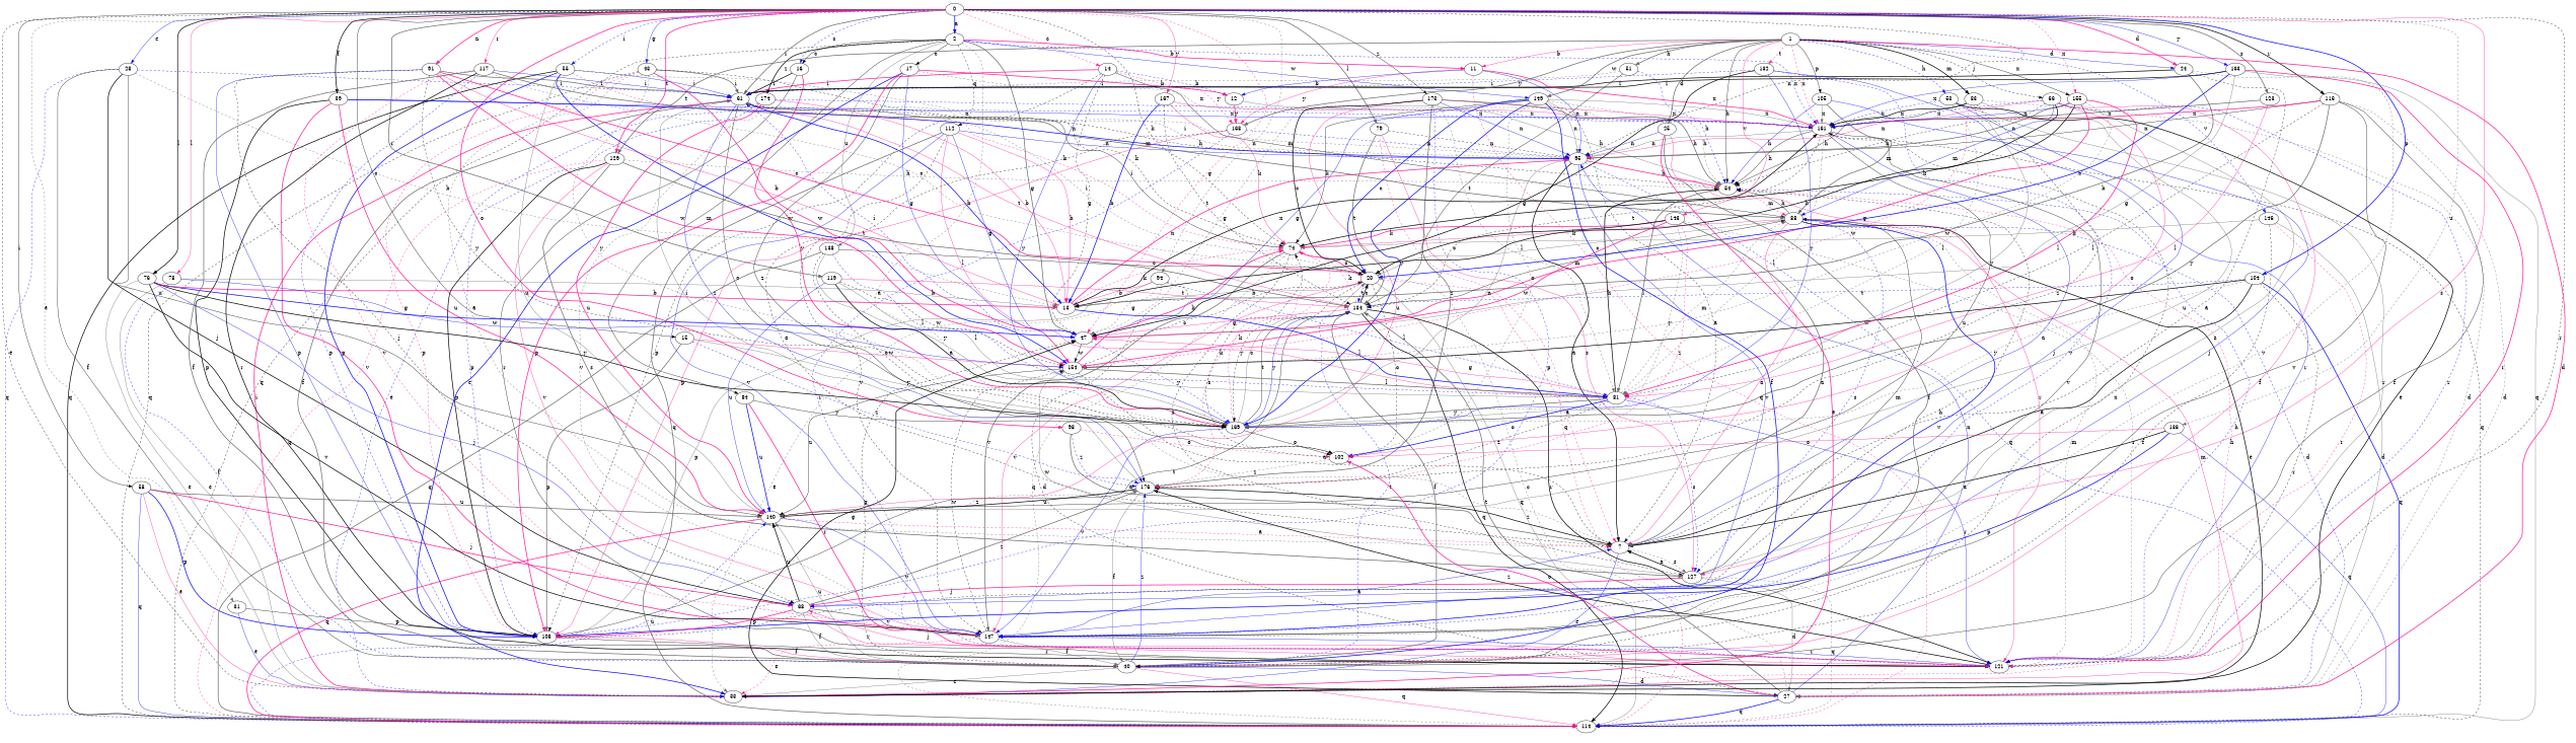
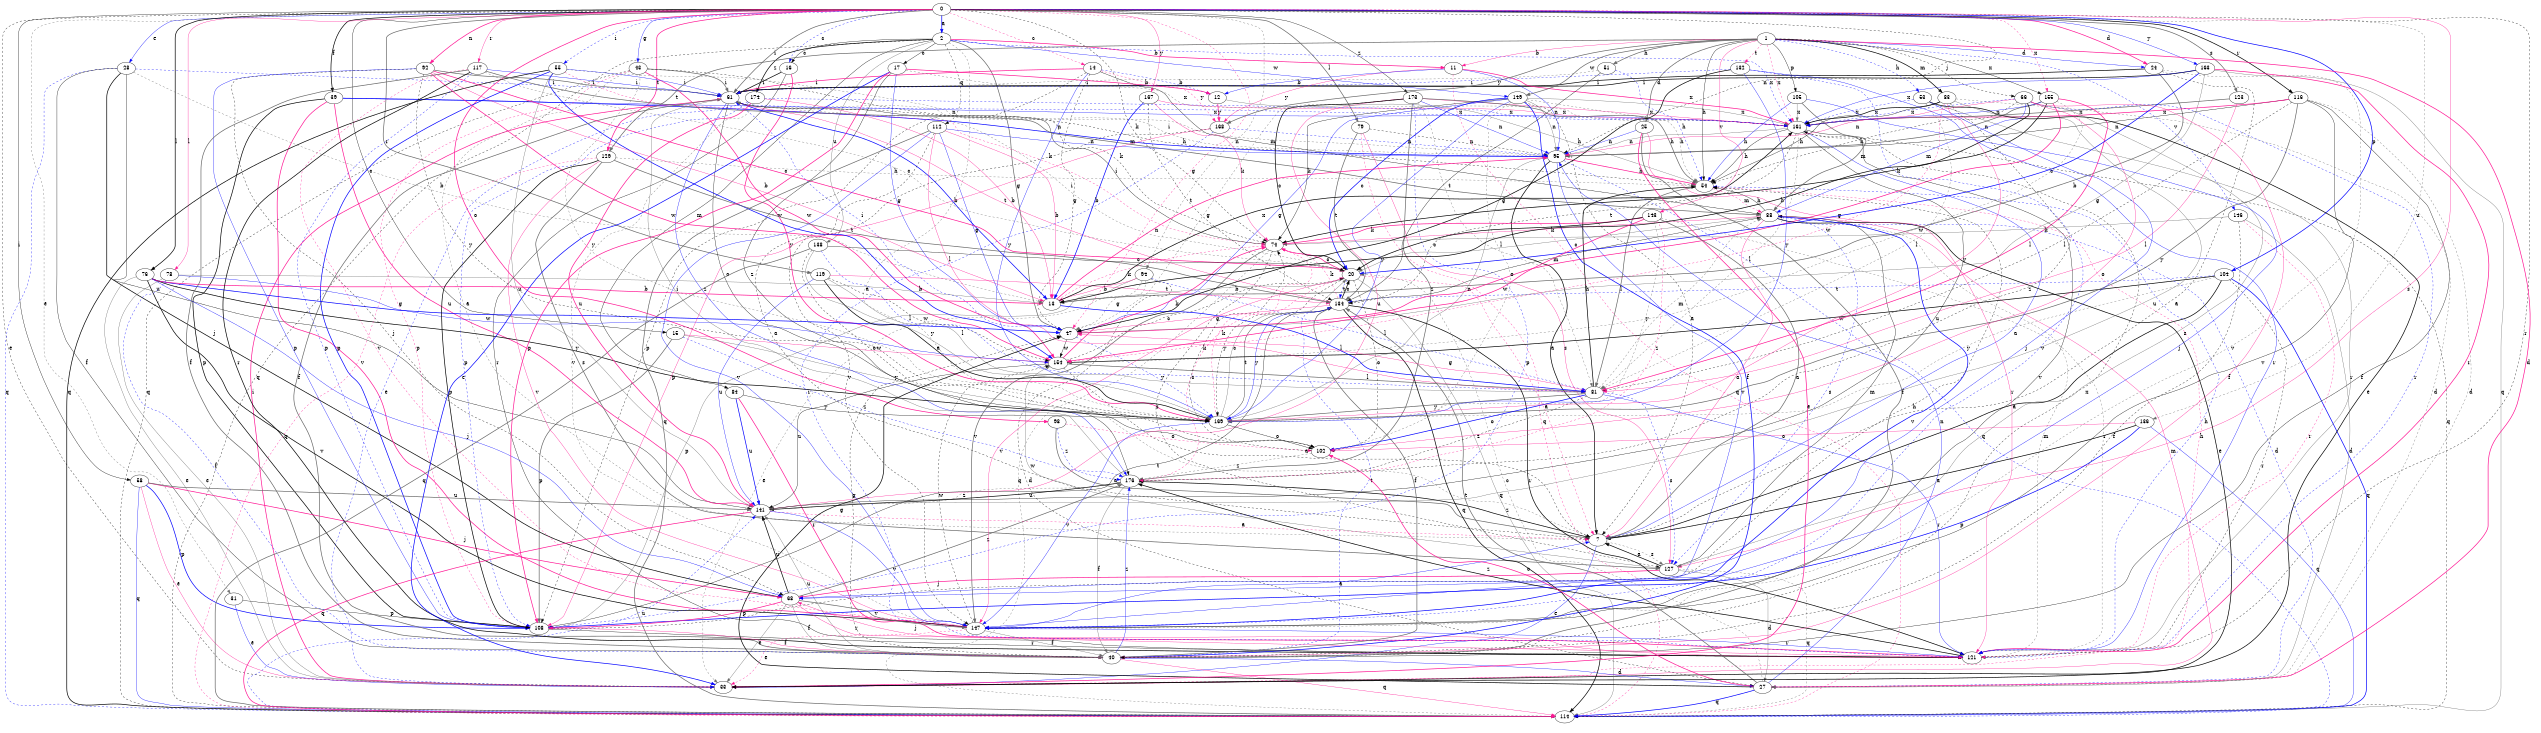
  strict digraph {
    edge [color=black style=solid]
    0
    2
    14
    15
    16
    24
    28
    31
    33
    39
    43
    47
    55
    58
    61
    74
    76
    78
    79
-   91
+   91 [label=92]
    94
    95
    98
    104
    116
    117
    119
    121
    123
    127
    129
    136
    155
    163
    167
    173
    11
    149
    161
    7
    17
    84
    112
    114
    138
    174
    168
    12
    88
    108
    169
    176
    154
    13
    147
    40
    68
-   140
+   140 [label=141]
    54
    102
    134
    20
    27
    81
    1
    25
    51
    53
    66
    83
    105
    132
    143
    146
    0 -> 2 [color=blue label=a style=bold]
    0 -> 14 [color=deeppink label=c style=dashed]
    0 -> 15 [label=c]
    0 -> 16 [color=blue label=c style=dashed]
    0 -> 24 [color=deeppink label=d style=bold]
    0 -> 28 [color=blue label=e]
    0 -> 31 [color=gray40 label=e style=dashed]
    0 -> 33 [label=e style=dashed]
    0 -> 39 [label=f style=bold]
    0 -> 43 [color=blue label=g]
    0 -> 47 [color=deeppink label=g style=dashed]
    0 -> 55 [color=blue label=i style=dashed]
    0 -> 58 [label=i]
    0 -> 61 [color=gray40 label=i style=bold]
    0 -> 74 [label=k style=dashed]
    0 -> 76 [label=l style=bold]
    0 -> 78 [color=deeppink label=l]
    0 -> 79 [color=gray40 label=l style=bold]
    0 -> 91 [color=deeppink label=n style=bold]
    0 -> 94 [color=gray40 label=n style=dashed]
    0 -> 95 [label=n style=dashed]
    0 -> 98 [color=deeppink label=o style=bold]
    0 -> 104 [color=blue label=p style=bold]
    0 -> 116 [label=r style=bold]
    0 -> 117 [color=deeppink label=r]
    0 -> 119 [color=gray40 label=r style=bold]
    0 -> 121 [label=r style=dashed]
    0 -> 123 [color=gray40 label=s style=bold]
    0 -> 127 [color=deeppink label=s]
    0 -> 129 [color=deeppink label=t style=bold]
    0 -> 136 [color=gray40 label=u style=dashed]
    0 -> 155 [color=deeppink label=x style=dashed]
    0 -> 163 [color=blue label=y]
    0 -> 167 [color=deeppink label=y]
    0 -> 173 [label=z]
    2 -> 16 [label=c]
    2 -> 47 [color=gray40 label=g style=bold]
    2 -> 11 [color=deeppink label=b style=bold]
    2 -> 149 [color=blue label=w]
    2 -> 161 [color=blue label=x style=dashed]
    2 -> 7 [color=gray40 label=a style=dashed]
    2 -> 17 [label=c]
    2 -> 84 [label=m]
    2 -> 112 [label=q style=dashed]
    2 -> 114 [label=q style=dashed]
    2 -> 138 [color=gray40 label=u]
    2 -> 174 [label=z style=bold]
    14 -> 47 [label=g style=dashed]
    14 -> 61 [color=deeppink label=i style=bold]
    14 -> 168 [color=deeppink label=y style=dashed]
    14 -> 12 [color=blue label=b style=dashed]
    14 -> 88 [label=m]
    14 -> 108 [label=p style=dashed]
    14 -> 169 [color=blue label=y]
    15 -> 108 [color=gray40 label=p style=bold]
    15 -> 169 [color=gray40 label=y]
    15 -> 176 [color=blue label=z style=dashed]
    15 -> 154 [color=deeppink label=w]
    16 -> 61 [label=i style=bold]
    16 -> 121 [label=r]
    16 -> 169 [color=deeppink label=y style=bold]
    24 -> 61 [label=i style=bold]
    24 -> 7 [label=a style=dashed]
    24 -> 13 [color=gray40 label=b style=bold]
    24 -> 147 [color=gray40 label=v style=dashed]
    28 -> 61 [color=blue label=i style=dashed]
    28 -> 114 [color=blue label=q style=dashed]
    28 -> 13 [color=gray40 label=b style=dashed]
    28 -> 40 [label=f]
    28 -> 68 [label=j style=bold]
    28 -> 140 [label=u]
    31 -> 33 [color=blue label=e]
    31 -> 108 [label=p]
    33 -> 61 [color=deeppink label=i style=bold]
    33 -> 88 [color=deeppink label=m]
    33 -> 54 [color=deeppink label=h style=dashed]
    39 -> 95 [color=blue label=n style=bold]
    39 -> 161 [color=blue label=x]
    39 -> 108 [label=p style=bold]
    39 -> 147 [color=deeppink label=v style=bold]
    39 -> 140 [color=deeppink label=u style=bold]
    43 -> 61 [color=gray40 label=i style=bold]
    43 -> 74 [label=k style=dashed]
    43 -> 7 [color=gray40 label=a style=dashed]
    43 -> 114 [label=q style=dashed]
    43 -> 108 [color=deeppink label=p style=dashed]
    43 -> 169 [color=gray40 label=y style=dashed]
    43 -> 154 [color=deeppink label=w style=bold]
    47 -> 61 [color=blue label=i style=dashed]
    47 -> 169 [color=blue label=y style=dashed]
    47 -> 154 [label=w]
    55 -> 61 [color=blue label=i]
    55 -> 74 [color=deeppink label=k style=dashed]
    55 -> 95 [color=gray40 label=n style=dashed]
    55 -> 114 [label=q style=bold]
    55 -> 108 [color=blue label=p style=bold]
    55 -> 154 [color=blue label=w style=bold]
    55 -> 140 [color=gray40 label=u]
    58 -> 33 [color=deeppink label=e]
    58 -> 114 [color=blue label=q]
    58 -> 108 [color=blue label=p style=bold]
    58 -> 68 [color=deeppink label=j style=bold]
    58 -> 140 [color=gray40 label=u style=bold]
    61 -> 161 [color=blue label=x style=dashed]
    61 -> 176 [color=blue label=z]
    61 -> 13 [color=blue label=b style=bold]
    61 -> 40 [color=gray40 label=f style=bold]
    61 -> 54 [label=h style=dashed]
    61 -> 102 [label=o]
    61 -> 134 [color=deeppink label=t]
    74 -> 61 [label=i]
    74 -> 127 [label=s style=dashed]
    74 -> 114 [color=gray40 label=q style=dashed]
    74 -> 147 [color=gray40 label=v style=bold]
    74 -> 20 [color=deeppink label=c style=bold]
    76 -> 33 [color=gray40 label=e]
    76 -> 47 [color=blue label=g style=bold]
    76 -> 169 [label=y style=bold]
    76 -> 13 [color=deeppink label=b style=bold]
    76 -> 147 [label=v style=bold]
    76 -> 68 [color=blue label=j]
    78 -> 33 [color=gray40 label=e]
    78 -> 154 [color=blue label=w]
    78 -> 13 [color=gray40 label=b]
    78 -> 40 [color=blue label=f style=dashed]
    79 -> 95 [label=n style=dashed]
    79 -> 127 [color=deeppink label=s]
    79 -> 114 [color=deeppink label=q style=dashed]
    79 -> 134 [color=gray40 label=t style=bold]
    91 -> 61 [color=gray40 label=i style=bold]
    91 -> 108 [color=blue label=p]
    91 -> 169 [label=y style=dashed]
    91 -> 154 [color=deeppink label=w style=bold]
    91 -> 13 [color=deeppink label=b]
    91 -> 68 [label=j style=dashed]
    91 -> 20 [color=deeppink label=c style=bold]
    94 -> 33 [color=gray40 label=e style=dashed]
    94 -> 47 [color=gray40 label=g style=dashed]
    94 -> 108 [color=gray40 label=p]
    94 -> 13 [color=deeppink label=b]
    94 -> 27 [label=d style=dashed]
    94 -> 81 [color=blue label=l style=dashed]
    95 -> 61 [color=gray40 label=i style=dashed]
    95 -> 7 [label=a style=bold]
    95 -> 114 [color=blue label=q style=dashed]
    95 -> 147 [color=blue label=v]
    95 -> 54 [color=deeppink label=h style=bold]
    98 -> 7 [color=gray40 label=a style=bold]
    98 -> 176 [color=blue label=z style=dashed]
    98 -> 102 [color=deeppink label=o style=dashed]
    104 -> 121 [label=r style=dashed]
    104 -> 7 [label=a style=bold]
    104 -> 114 [color=blue label=q style=bold]
    104 -> 169 [color=gray40 label=y style=dashed]
    104 -> 154 [label=w style=bold]
    104 -> 134 [color=blue label=t style=dashed]
    116 -> 95 [label=n]
    116 -> 161 [color=deeppink label=x style=bold]
    116 -> 169 [color=gray40 label=y style=bold]
    116 -> 147 [label=v]
    116 -> 40 [label=f]
    116 -> 27 [color=gray40 label=d style=dashed]
    116 -> 81 [label=l style=dashed]
    117 -> 61 [color=blue label=i]
    117 -> 121 [label=r style=bold]
    117 -> 88 [color=gray40 label=m style=bold]
    117 -> 108 [color=blue label=p style=dashed]
    117 -> 147 [color=deeppink label=v style=dashed]
    117 -> 40 [color=gray40 label=f style=bold]
    117 -> 20 [color=gray40 label=c style=dashed]
    119 -> 169 [label=a style=bold]
    119 -> 154 [label=w style=dashed]
    119 -> 140 [color=blue label=u]
    119 -> 134 [color=deeppink label=t]
    119 -> 81 [color=gray40 label=l]
    121 -> 88 [color=gray40 label=m style=dashed]
    121 -> 176 [label=z style=bold]
    121 -> 68 [color=deeppink label=j]
    121 -> 54 [color=blue label=h style=dashed]
    123 -> 161 [color=gray40 label=x style=bold]
    123 -> 81 [color=deeppink label=l]
    127 -> 7 [label=a style=bold]
    127 -> 114 [color=gray40 label=q style=dashed]
    127 -> 88 [label=m]
    127 -> 154 [color=gray40 label=w]
    127 -> 68 [color=deeppink label=j style=bold]
    127 -> 27 [color=gray40 label=d]
    129 -> 127 [color=gray40 label=s style=bold]
    129 -> 114 [color=deeppink label=q style=dashed]
    129 -> 108 [label=p style=bold]
    129 -> 147 [color=deeppink label=v]
    129 -> 54 [color=gray40 label=h style=dashed]
    129 -> 134 [color=gray40 label=t style=bold]
    136 -> 7 [label=a style=bold]
    136 -> 114 [color=blue label=q]
    136 -> 108 [color=blue label=p style=bold]
    136 -> 102 [color=deeppink label=o]
    155 -> 47 [color=deeppink label=g style=bold]
    155 -> 74 [label=k style=bold]
    155 -> 95 [color=gray40 label=n style=bold]
    155 -> 161 [color=blue label=x]
    155 -> 154 [color=gray40 label=w style=dashed]
    155 -> 81 [color=deeppink label=l style=bold]
    163 -> 47 [color=gray40 label=g]
    163 -> 61 [label=i style=bold]
    163 -> 121 [color=deeppink label=r style=bold]
    163 -> 161 [color=blue label=x]
    163 -> 114 [color=gray40 label=q]
    163 -> 20 [color=blue label=c style=bold]
    167 -> 74 [color=deeppink label=k]
    167 -> 161 [color=deeppink label=x]
    167 -> 13 [color=blue label=b style=bold]
    167 -> 134 [label=t style=dashed]
    173 -> 47 [color=gray40 label=g style=dashed]
    173 -> 95 [color=blue label=n]
    173 -> 161 [color=deeppink label=x]
    173 -> 108 [color=blue label=p style=dashed]
    173 -> 176 [color=gray40 label=z style=bold]
    173 -> 140 [color=deeppink label=u]
    173 -> 54 [color=gray40 label=h style=bold]
    173 -> 20 [label=c style=bold]
    173 -> 81 [color=gray40 label=l style=dashed]
    11 -> 95 [color=blue label=n]
    11 -> 161 [color=deeppink label=x style=bold]
    11 -> 114 [color=deeppink label=q style=dashed]
    11 -> 168 [color=deeppink label=y]
    11 -> 12 [color=blue label=b]
    149 -> 47 [color=blue label=g]
    149 -> 74 [label=k]
    149 -> 95 [color=gray40 label=n]
    149 -> 161 [color=gray40 label=x]
    149 -> 7 [label=a style=dashed]
-   149 -> 169 [color=blue label=y style=bold]
+   149 -> 169 [color=blue label=y]
    149 -> 40 [color=blue label=f style=bold]
    149 -> 54 [color=gray40 label=h style=dashed]
    149 -> 102 [color=gray40 label=o style=dashed]
    149 -> 20 [color=blue label=c style=bold]
    161 -> 95 [color=gray40 label=n]
    161 -> 7 [color=blue label=a]
    161 -> 114 [label=q style=dashed]
    161 -> 147 [label=v]
    161 -> 140 [label=u]
    161 -> 54 [label=h]
    161 -> 134 [label=t style=dashed]
    161 -> 81 [color=gray40 label=l style=dashed]
    7 -> 33 [color=blue label=e]
    7 -> 127 [color=gray40 label=s style=dashed]
    7 -> 176 [label=z style=bold]
    17 -> 33 [color=blue label=e style=bold]
    17 -> 47 [color=blue label=g]
    17 -> 161 [color=gray40 label=x style=dashed]
    17 -> 12 [color=deeppink label=b style=bold]
    17 -> 108 [color=deeppink label=p style=bold]
    17 -> 176 [label=z]
    84 -> 121 [color=deeppink label=r style=bold]
    84 -> 169 [label=y]
    84 -> 140 [color=blue label=u style=bold]
    112 -> 47 [color=blue label=g]
    112 -> 95 [color=blue label=n]
    112 -> 7 [label=a style=dashed]
    112 -> 114 [color=gray40 label=q style=bold]
    112 -> 13 [color=deeppink label=b]
    112 -> 147 [color=blue label=v]
    112 -> 81 [color=deeppink label=l]
    114 -> 140 [color=blue label=u style=dashed]
    138 -> 114 [color=gray40 label=q style=bold]
    138 -> 169 [color=gray40 label=y]
    138 -> 102 [label=o style=dashed]
    138 -> 20 [label=c]
    138 -> 81 [color=blue label=l style=dashed]
    174 -> 33 [color=blue label=e style=dashed]
    174 -> 161 [color=blue label=x style=dashed]
    174 -> 108 [color=blue label=p style=dashed]
    174 -> 13 [color=deeppink label=b]
    174 -> 147 [color=gray40 label=v style=dashed]
    174 -> 140 [color=deeppink label=u style=bold]
    168 -> 95 [color=blue label=n style=dashed]
    168 -> 121 [color=blue label=r style=dashed]
    168 -> 108 [color=deeppink label=p]
    168 -> 147 [label=v style=dashed]
    12 -> 168 [color=deeppink label=y style=bold]
    12 -> 54 [color=gray40 label=h]
    88 -> 33 [label=e style=bold]
    88 -> 74 [color=deeppink label=k]
    88 -> 127 [color=blue label=s style=dashed]
    88 -> 7 [color=deeppink label=a]
    88 -> 147 [color=blue label=v style=bold]
    88 -> 54 [label=h]
    88 -> 20 [color=gray40 label=c]
    88 -> 27 [color=blue label=d style=dashed]
    108 -> 121 [label=r]
    108 -> 40 [color=deeppink label=f]
    108 -> 54 [label=h style=dashed]
    108 -> 134 [label=t]
    169 -> 74 [color=deeppink label=k style=dashed]
    169 -> 95 [color=gray40 label=n]
    169 -> 147 [color=blue label=v]
    169 -> 102 [label=o]
    169 -> 134 [label=t]
    169 -> 20 [color=gray40 label=c]
    176 -> 61 [color=gray40 label=i]
    176 -> 40 [color=gray40 label=f]
    176 -> 140 [label=u style=bold]
    176 -> 20 [color=deeppink label=c style=dashed]
    154 -> 74 [color=deeppink label=k style=bold]
    154 -> 7 [label=a style=dashed]
    154 -> 140 [label=u]
    154 -> 20 [label=c style=dashed]
    154 -> 81 [color=gray40 label=l style=bold]
    13 -> 74 [color=deeppink label=k style=dashed]
    13 -> 95 [color=deeppink label=n style=bold]
    13 -> 161 [label=x style=bold]
    13 -> 81 [color=blue label=l style=bold]
    147 -> 33 [color=deeppink label=e style=dashed]
    147 -> 121 [color=blue label=r]
    147 -> 7 [color=blue label=a]
    147 -> 154 [label=w style=dashed]
    147 -> 40 [color=gray40 label=f]
    40 -> 47 [label=g style=dashed]
    40 -> 161 [label=x style=dashed]
    40 -> 114 [color=deeppink label=q]
    40 -> 176 [color=blue label=z]
    40 -> 140 [color=gray40 label=u]
    40 -> 134 [color=blue label=t style=dashed]
    40 -> 27 [color=blue label=d]
-   40 -> 33 [color=gray40 label=e]
+   68 -> 33 [color=gray40 label=e]
    68 -> 121 [color=deeppink label=r]
    68 -> 108 [color=deeppink label=p style=bold]
    68 -> 176 [color=gray40 label=z style=bold]
    68 -> 147 [color=gray40 label=v style=bold]
    68 -> 40 [color=gray40 label=f]
    68 -> 140 [label=u style=bold]
    140 -> 7 [color=deeppink label=a style=dashed]
    140 -> 114 [color=deeppink label=q style=bold]
    140 -> 176 [color=gray40 label=z style=dashed]
    140 -> 147 [color=blue label=v]
    54 -> 88 [color=deeppink label=m style=dashed]
    54 -> 81 [color=gray40 label=l style=bold]
    102 -> 74 [label=k style=dashed]
    102 -> 176 [color=gray40 label=z style=dashed]
    134 -> 47 [color=deeppink label=g]
    134 -> 74 [color=deeppink label=k style=dashed]
    134 -> 121 [label=r style=bold]
    134 -> 114 [label=q style=bold]
    134 -> 88 [label=m]
    134 -> 169 [color=blue label=y]
    134 -> 40 [color=gray40 label=f style=bold]
    134 -> 20 [label=c style=bold]
    20 -> 61 [color=gray40 label=i style=dashed]
    20 -> 7 [color=deeppink label=a style=dashed]
    20 -> 114 [color=gray40 label=q]
    20 -> 169 [label=y style=dashed]
    20 -> 13 [color=gray40 label=b]
    20 -> 147 [color=deeppink label=v]
    20 -> 102 [label=o style=dashed]
    20 -> 134 [color=blue label=t style=dashed]
    27 -> 47 [label=g style=bold]
    27 -> 95 [color=blue label=n]
    27 -> 114 [color=blue label=q style=bold]
    27 -> 102 [color=deeppink label=o style=bold]
    27 -> 134 [color=gray40 label=t style=bold]
    27 -> 20 [color=gray40 label=c style=dashed]
    81 -> 47 [color=deeppink label=g]
    81 -> 121 [color=blue label=r]
    81 -> 127 [color=blue label=s style=dashed]
    81 -> 88 [color=gray40 label=m style=dashed]
    81 -> 169 [color=gray40 label=y style=bold]
    81 -> 176 [label=z style=dashed]
    81 -> 54 [label=h style=bold]
    81 -> 102 [color=blue label=o style=bold]
    1 -> 24 [color=blue label=d]
    1 -> 129 [color=gray40 label=t style=bold]
    1 -> 155 [label=x]
    1 -> 11 [color=deeppink label=b]
    1 -> 149 [color=gray40 label=w style=bold]
    1 -> 161 [color=deeppink label=x style=dashed]
    1 -> 168 [color=gray40 label=y style=bold]
    1 -> 54 [label=h]
    1 -> 27 [color=deeppink label=d style=bold]
    1 -> 25 [color=gray40 label=d style=bold]
    1 -> 51 [color=gray40 label=h style=bold]
    1 -> 53 [color=blue label=h style=dashed]
    1 -> 66 [label=j style=dashed]
    1 -> 83 [label=m style=bold]
    1 -> 105 [label=p]
    1 -> 132 [color=deeppink label=t style=dashed]
    1 -> 143 [color=deeppink label=v]
    1 -> 146 [color=blue label=v style=dashed]
    25 -> 33 [color=deeppink label=e style=bold]
    25 -> 95 [color=blue label=n]
    25 -> 121 [color=deeppink label=r]
    25 -> 40 [color=gray40 label=f style=bold]
    51 -> 61 [color=gray40 label=i style=dashed]
    51 -> 54 [color=blue label=h style=dashed]
    51 -> 134 [label=t]
    53 -> 33 [label=e style=bold]
    53 -> 121 [color=gray40 label=r]
    53 -> 161 [color=blue label=x style=dashed]
    53 -> 68 [color=blue label=j]
    53 -> 81 [color=gray40 label=l style=dashed]
    66 -> 95 [color=deeppink label=n]
    66 -> 121 [color=blue label=r style=dashed]
    66 -> 127 [color=gray40 label=s]
    66 -> 161 [color=blue label=x style=dashed]
    66 -> 88 [color=blue label=m]
    66 -> 13 [label=b style=bold]
    66 -> 40 [color=deeppink label=f]
    66 -> 54 [label=h style=dashed]
    66 -> 102 [color=deeppink label=o]
    83 -> 161 [label=x style=bold]
-   83 -> 169 [color=gray40 label=y]
+   83 -> 169 [color=deeppink label=y]
    83 -> 176 [label=z style=dashed]
    83 -> 154 [color=deeppink label=w style=dashed]
    83 -> 140 [color=gray40 label=u]
    83 -> 54 [label=h]
    83 -> 27 [color=gray40 label=d style=dashed]
    105 -> 161 [color=gray40 label=x]
    105 -> 88 [color=gray40 label=m style=bold]
    105 -> 68 [color=blue label=j]
    105 -> 54 [color=blue label=h]
    132 -> 47 [label=g style=bold]
    132 -> 61 [color=blue label=i style=dashed]
    132 -> 121 [color=blue label=r]
    132 -> 169 [color=blue label=y]
    132 -> 147 [color=blue label=v style=dashed]
    143 -> 74 [color=deeppink label=k style=bold]
    143 -> 121 [color=gray40 label=r style=dashed]
    143 -> 7 [color=gray40 label=a style=bold]
    143 -> 169 [color=gray40 label=y style=dashed]
    143 -> 176 [color=deeppink label=z style=dashed]
    143 -> 154 [color=deeppink label=w style=bold]
    143 -> 20 [label=c style=bold]
    146 -> 74 [color=gray40 label=k]
    146 -> 121 [color=deeppink label=r style=dashed]
    146 -> 40 [label=f style=dashed]
    146 -> 27 [color=gray40 label=d]
  }
